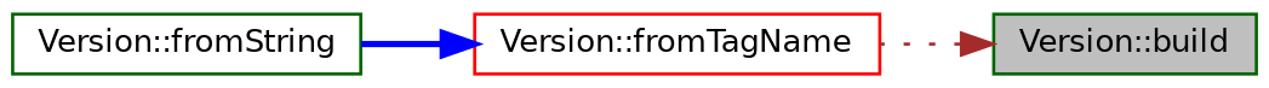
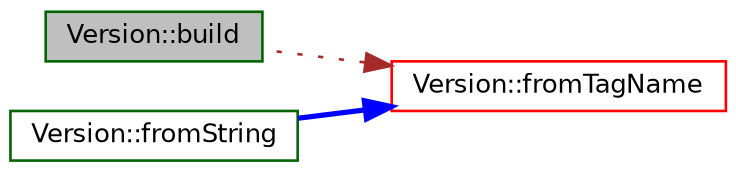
  digraph {
    rankdir=RL
    node [color=darkgreen fillcolor=white fontname=Helvetica fontsize=10 shape=record style=filled]
    edge [dir=back fontname=Helvetica fontsize=10 labelfontname=Helvetica labelfontsize=10]
    n1 [fillcolor=grey75 fontcolor=black height=0.2 label="Version::build" width=0.4]
    n2 [color=red height=0.2 label="Version::fromTagName" width=0.4]
    n3 [height=0.2 label="Version::fromString" width=0.4]
-   n1 -> n2 [color=brown style=dotted]
+   n2 -> n1 [color=brown style=dotted]
    n2 -> n3 [color=blue style=bold]
  }
